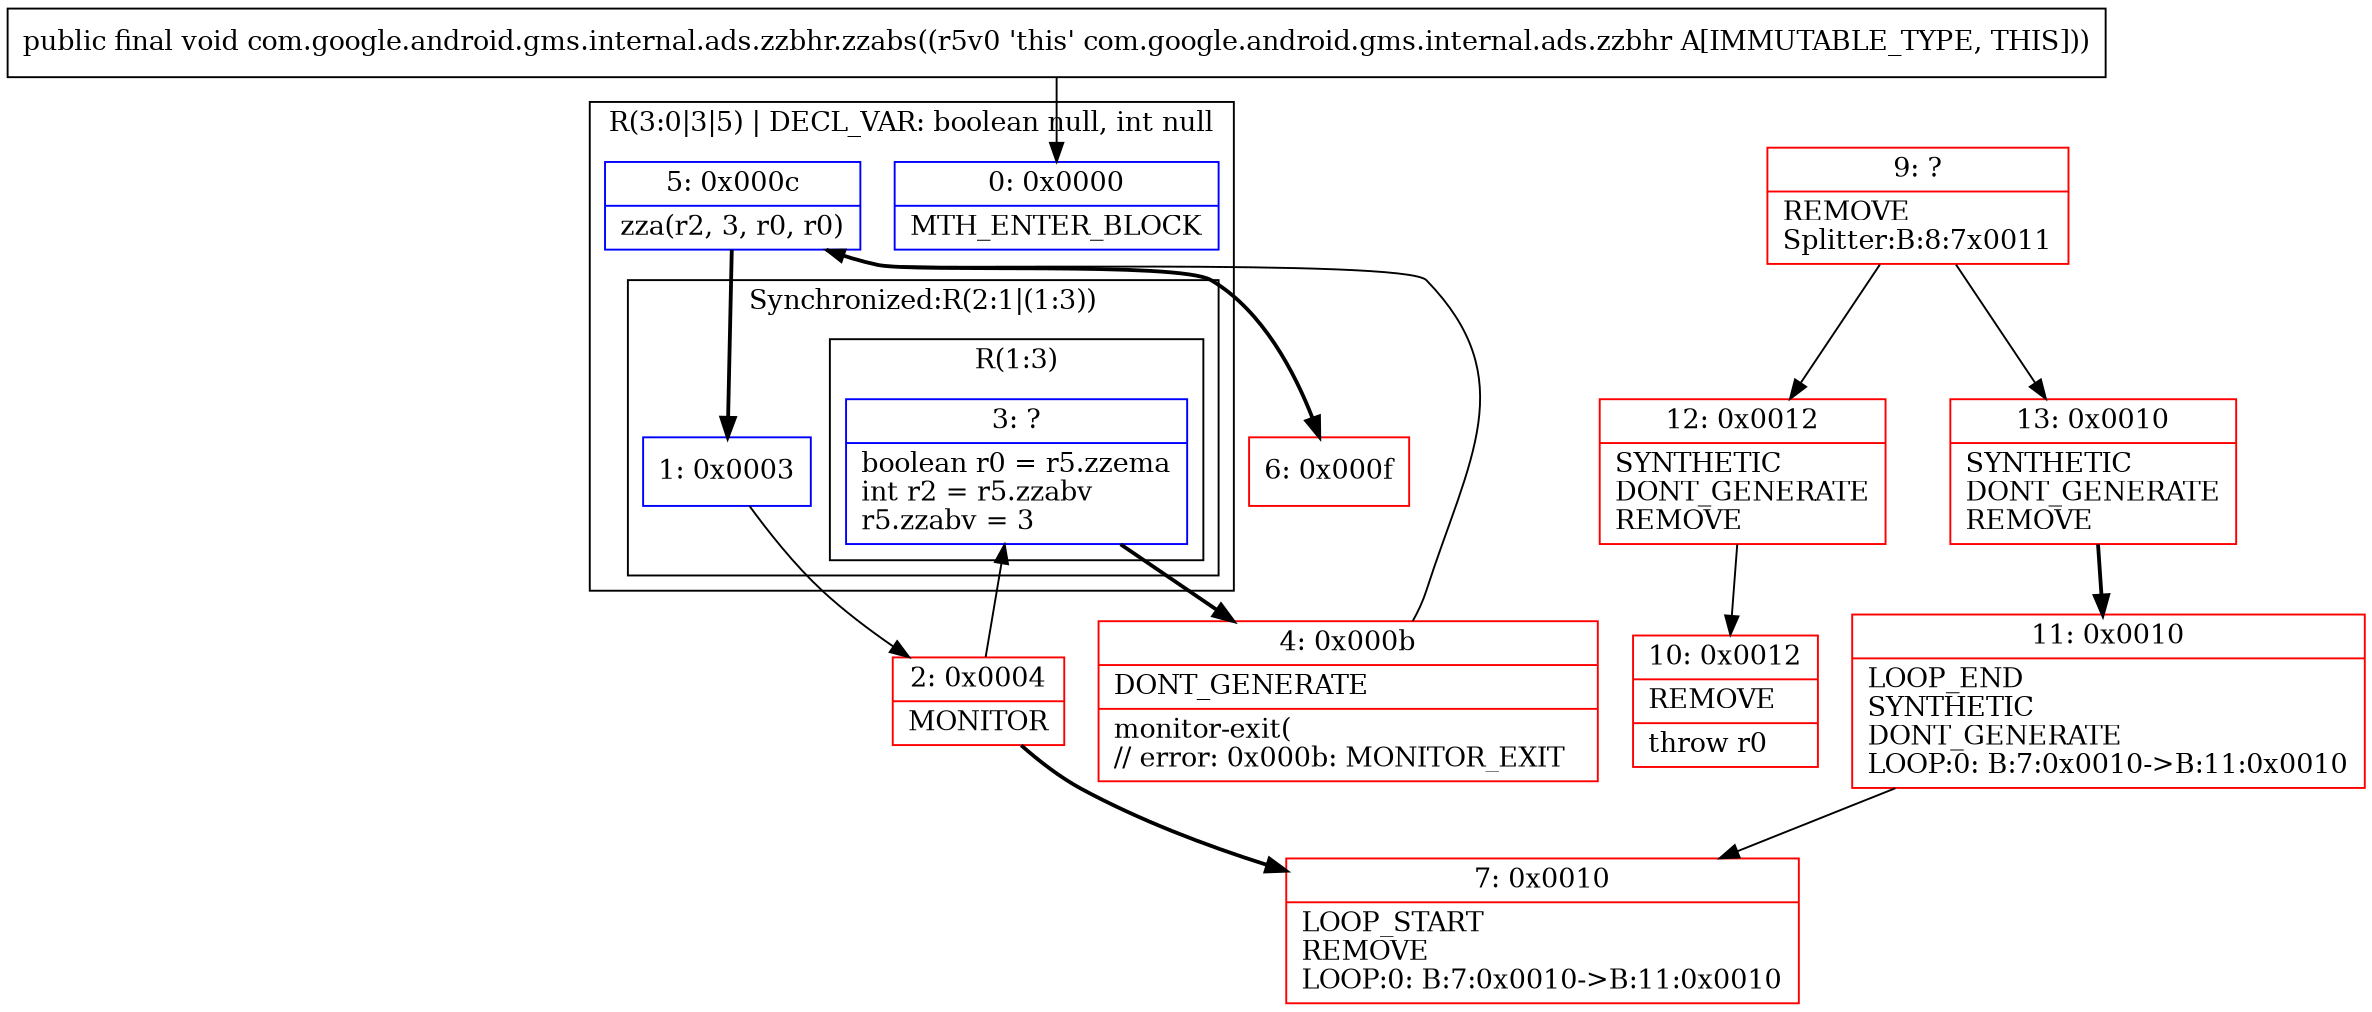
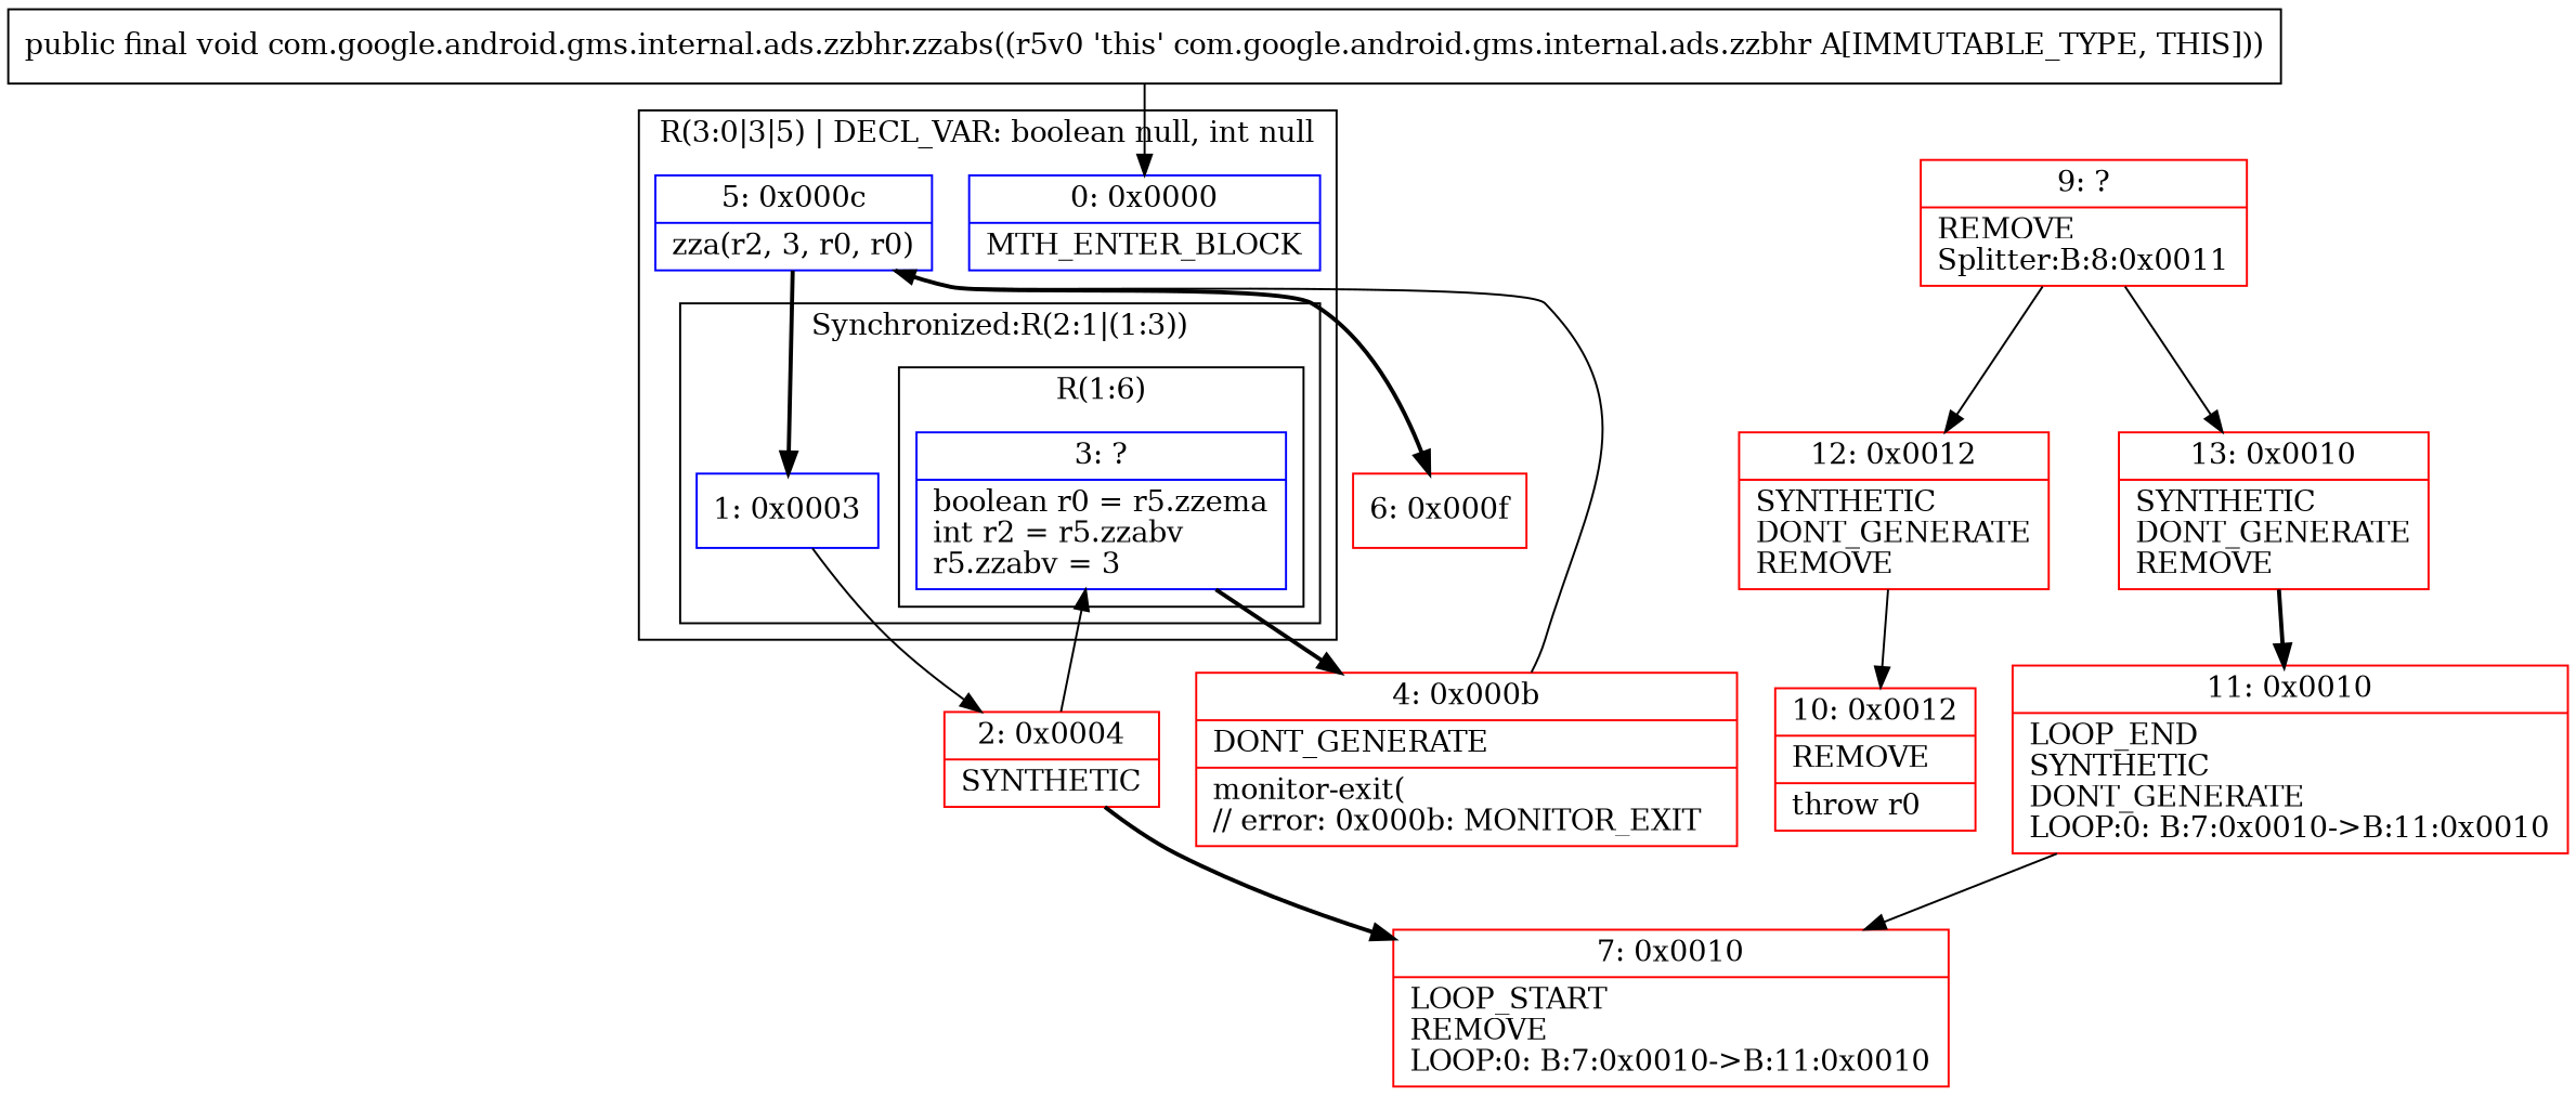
  digraph {
    node [color=red shape=record]
    edge [style=solid]
    n1 [color=blue label="{3\:\ ?|boolean r0 = r5.zzema\lint r2 = r5.zzabv\lr5.zzabv = 3\l}"]
    n2 [color=blue label="{1\:\ 0x0003}"]
    n3 [color=blue label="{0\:\ 0x0000|MTH_ENTER_BLOCK\l}"]
    n4 [color=blue label="{5\:\ 0x000c|zza(r2, 3, r0, r0)\l}"]
    n5 [label="{4\:\ 0x000b|DONT_GENERATE\l|monitor\-exit(\l\/\/ error: 0x000b: MONITOR_EXIT  \l}"]
-   n6 [label="{2\:\ 0x0004|MONITOR\l}"]
+   n6 [label="{2\:\ 0x0004|SYNTHETIC\l}"]
    n7 [label="{6\:\ 0x000f}"]
    n8 [label="{7\:\ 0x0010|LOOP_START\lREMOVE\lLOOP:0: B:7:0x0010\-\>B:11:0x0010\l}"]
-   n9 [label="{9\:\ ?|REMOVE\lSplitter:B:8:7x0011\l}"]
+   n9 [label="{9\:\ ?|REMOVE\lSplitter:B:8:0x0011\l}"]
    n10 [label="{12\:\ 0x0012|SYNTHETIC\lDONT_GENERATE\lREMOVE\l}"]
    n11 [label="{13\:\ 0x0010|SYNTHETIC\lDONT_GENERATE\lREMOVE\l}"]
    n12 [label="{11\:\ 0x0010|LOOP_END\lSYNTHETIC\lDONT_GENERATE\lLOOP:0: B:7:0x0010\-\>B:11:0x0010\l}"]
    n13 [label="{10\:\ 0x0012|REMOVE\l|throw r0\l}"]
    n14 [label="{public final void com.google.android.gms.internal.ads.zzbhr.zzabs((r5v0 'this' com.google.android.gms.internal.ads.zzbhr A[IMMUTABLE_TYPE, THIS])) }" color=""]
    subgraph cluster_1 {
      label="R(3:0|3|5) | DECL_VAR: boolean null, int null\l"
      n3
      n4
      subgraph cluster_2 {
        label="Synchronized:R(2:1|(1:3))"
        n2
        subgraph cluster_3 {
-         label="R(1:3)"
+         label="R(1:6)"
          n1
        }
      }
    }
    n1 -> n5 [style=bold]
    n2 -> n6
    n4 -> n2 [style=bold]
    n4 -> n7 [style=bold]
    n5 -> n4
    n6 -> n1
    n6 -> n8 [style=bold]
    n9 -> n10
    n9 -> n11
    n10 -> n13
    n11 -> n12 [style=bold]
    n12 -> n8
    n14 -> n3
  }
